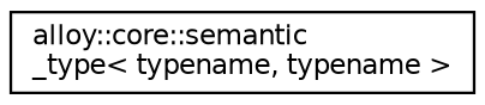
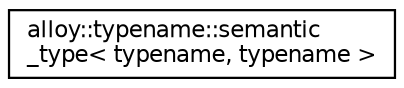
  digraph {
    rankdir=LR
-   n1 [color=black fillcolor=white fontname=Helvetica fontsize=10 height=0.2 label="alloy::core::semantic\l_type\< typename, typename \>" shape=record style=filled width=0.4]
+   n1 [color=black fillcolor=white fontname=Helvetica fontsize=10 height=0.2 label="alloy::typename::semantic\l_type\< typename, typename \>" shape=record style=filled width=0.4]
  }
